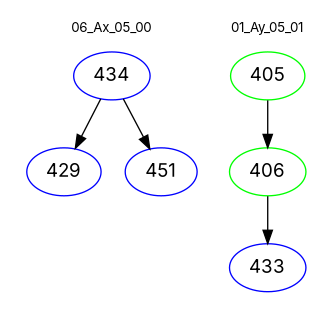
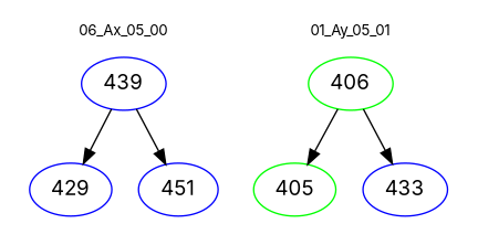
  digraph {
    fontname=Inter
    node [color=blue fontname=Inter]
    edge [color=black fontname=Inter]
-   n1 [label=434]
+   n1 [label=439]
    n2 [label=429]
    n3 [label=451]
    n4 [color=green label=406]
    n5 [color=green label=405]
    n6 [label=433]
    subgraph cluster_1 {
      color=white
      fontsize=10
      label="06_Ax_05_00"
      n1
      n2
      n3
    }
    subgraph cluster_2 {
      color=white
      fontsize=10
      label="01_Ay_05_01"
      n4
      n5
      n6
    }
    n1 -> n2
    n1 -> n3
-   n5 -> n4
+   n4 -> n5
    n4 -> n6
  }
